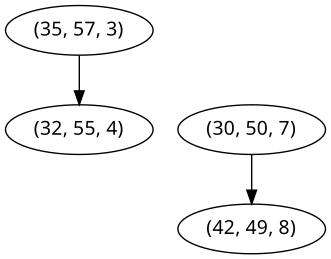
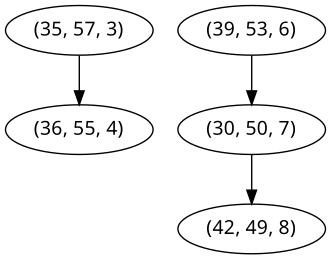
  digraph {
    fontname="Noto Sans"
    node [fontname="Noto Sans"]
    edge [fontname="Noto Sans"]
    "(35, 57, 3)"
-   "(36, 55, 4)" [label="(32, 55, 4)"]
+   "(36, 55, 4)"
    n3 [label="(30, 50, 7)"]
+   "(39, 53, 6)"
    "(42, 49, 8)"
    "(35, 57, 3)" -> "(36, 55, 4)"
    n3 -> "(42, 49, 8)"
+   "(39, 53, 6)" -> n3
  }
